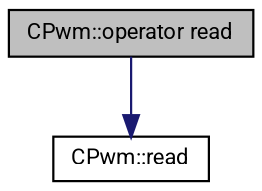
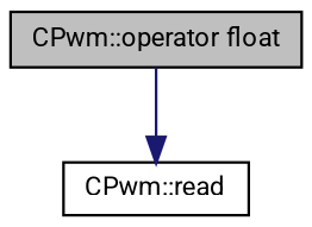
  digraph {
    rankdir=TB
    fontname=Roboto
    node [color=black fontname=Roboto fontsize=10 shape=record style=filled]
-   n1 [fillcolor=grey75 fontcolor=black height=0.2 label="CPwm::operator read" width=0.4]
+   n1 [fillcolor=grey75 fontcolor=black height=0.2 label="CPwm::operator float" width=0.4]
    n2 [fillcolor=white height=0.2 label="CPwm::read" width=0.4]
    n1 -> n2 [color=midnightblue fontname=Roboto fontsize=10 labelfontname=Helvetica labelfontsize=10 style=solid]
  }
